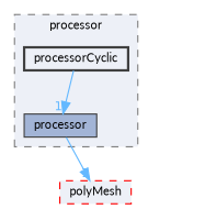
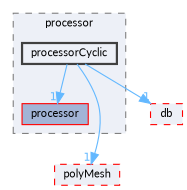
  digraph {
    compound=true
    fontname=Lato
    node [color=grey25 fillcolor="#edf0f7" fontname=Lato fontsize=10 shape=box style="filled,dashed"]
    edge [color=steelblue1 fontcolor=steelblue1 fontname=Lato fontsize=10 headlabel=1 labeldistance=1.5 labelfontname=Helvetica labelfontsize=10]
-   n1 [fillcolor="#a2b4d6" height=0.2 label=processor style=filled width=0.4]
+   n1 [color=red fillcolor="#a2b4d6" height=0.2 label=processor style=filled width=0.4]
    n2 [height=0.2 label=processorCyclic style="filled,bold" width=0.4]
    n3 [color=red height=0.2 label=polyMesh width=0.4]
+   n4 [color=red height=0.2 label=db width=0.4]
    subgraph cluster_1 {
      bgcolor="#edf0f7"
      fontsize=10
      label=processor
      pencolor=grey50
      style="filled,dashed"
      n1
      n2
    }
    n2 -> n1
-   n1 -> n3
+   n2 -> n3
+   n2 -> n4
  }
